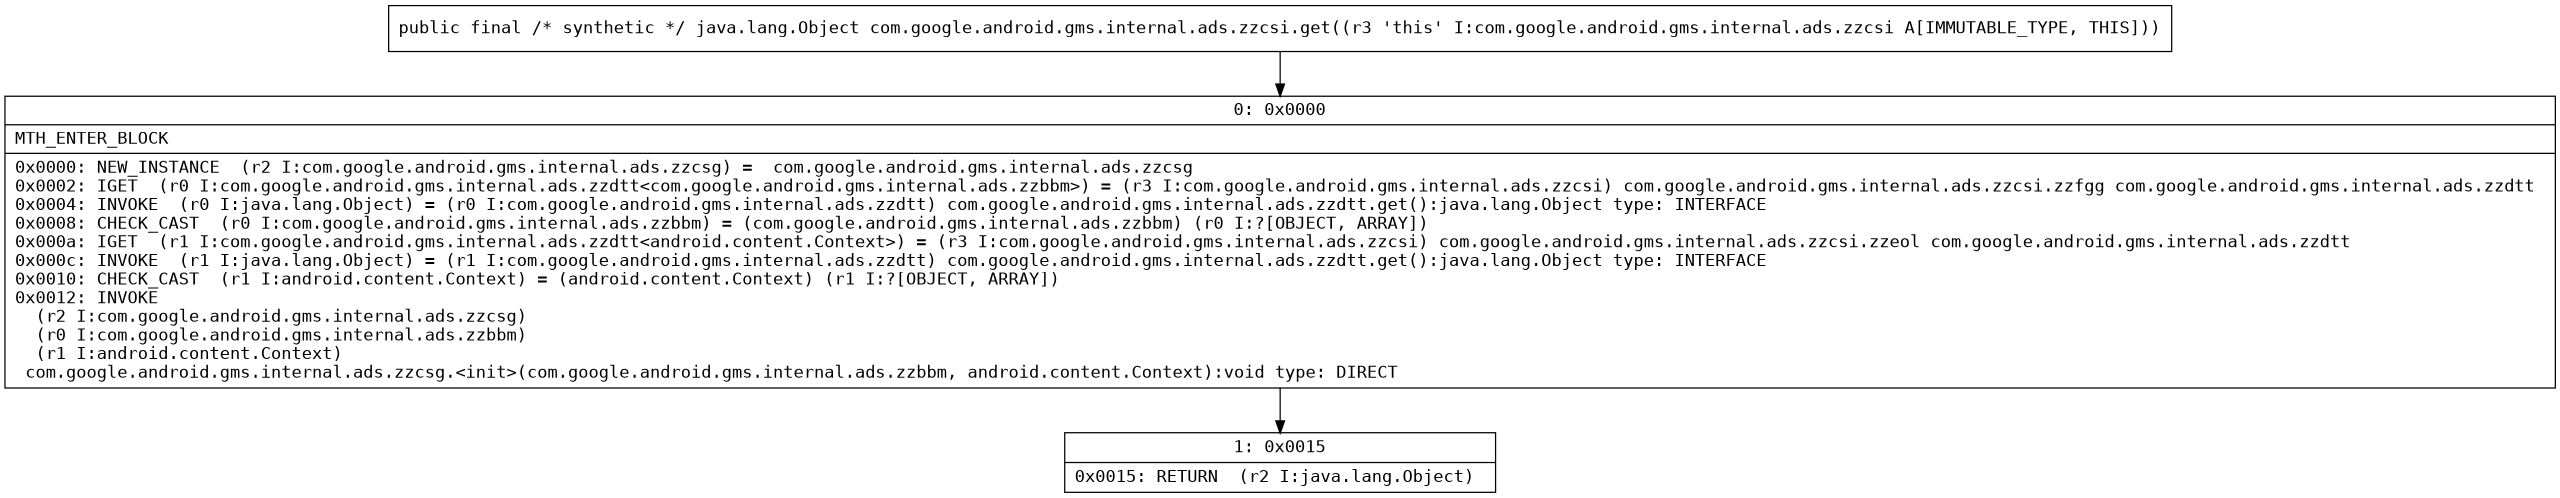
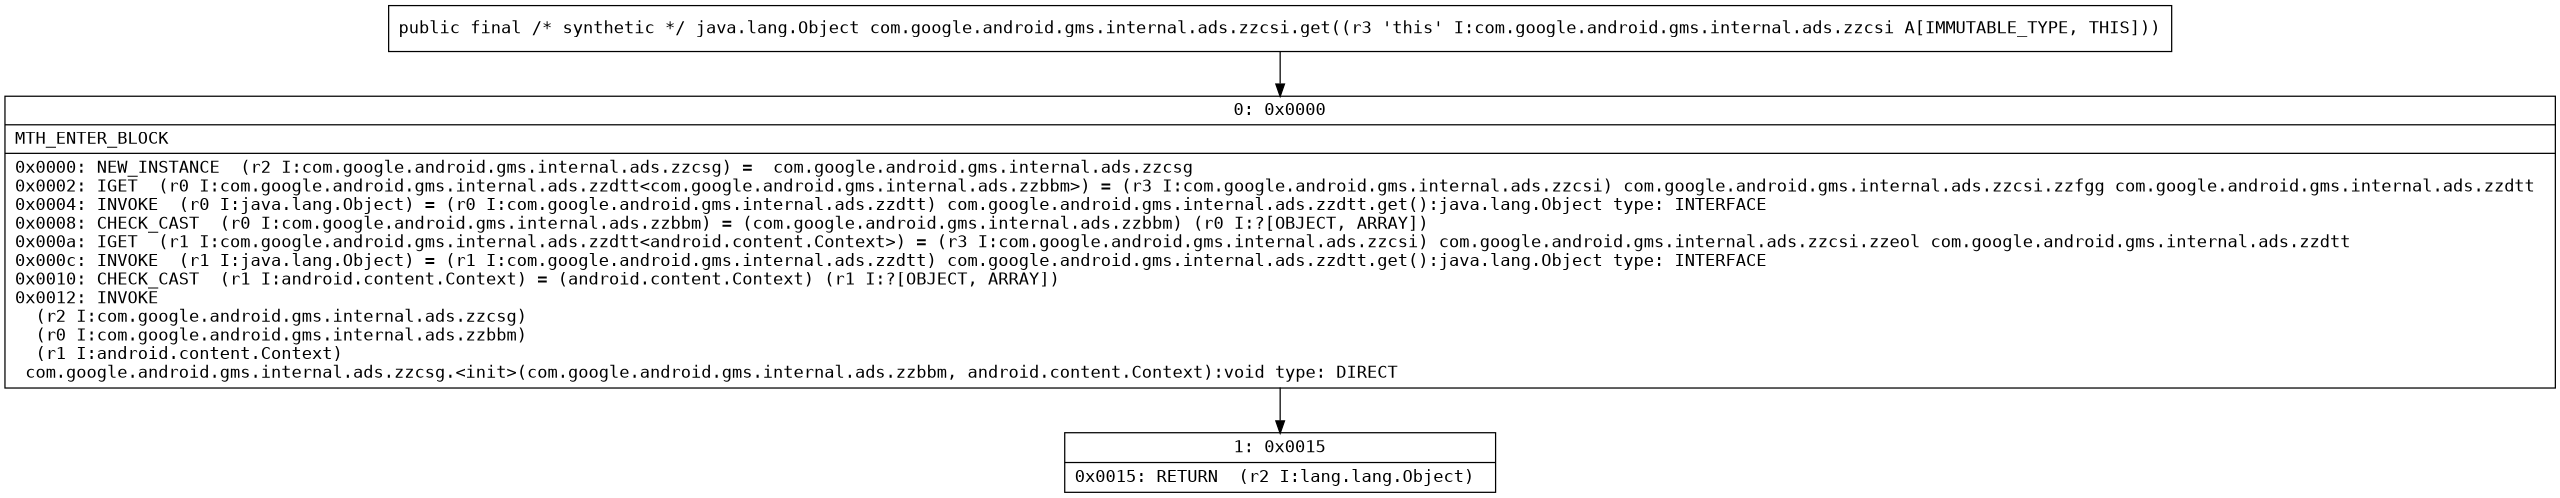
  digraph {
    fontname="DejaVu Sans Mono"
    node [shape=record fontname="DejaVu Sans Mono"]
    edge [fontname="DejaVu Sans Mono"]
    n1 [label="{0\:\ 0x0000|MTH_ENTER_BLOCK\l|0x0000: NEW_INSTANCE  (r2 I:com.google.android.gms.internal.ads.zzcsg) =  com.google.android.gms.internal.ads.zzcsg \l0x0002: IGET  (r0 I:com.google.android.gms.internal.ads.zzdtt\<com.google.android.gms.internal.ads.zzbbm\>) = (r3 I:com.google.android.gms.internal.ads.zzcsi) com.google.android.gms.internal.ads.zzcsi.zzfgg com.google.android.gms.internal.ads.zzdtt \l0x0004: INVOKE  (r0 I:java.lang.Object) = (r0 I:com.google.android.gms.internal.ads.zzdtt) com.google.android.gms.internal.ads.zzdtt.get():java.lang.Object type: INTERFACE \l0x0008: CHECK_CAST  (r0 I:com.google.android.gms.internal.ads.zzbbm) = (com.google.android.gms.internal.ads.zzbbm) (r0 I:?[OBJECT, ARRAY]) \l0x000a: IGET  (r1 I:com.google.android.gms.internal.ads.zzdtt\<android.content.Context\>) = (r3 I:com.google.android.gms.internal.ads.zzcsi) com.google.android.gms.internal.ads.zzcsi.zzeol com.google.android.gms.internal.ads.zzdtt \l0x000c: INVOKE  (r1 I:java.lang.Object) = (r1 I:com.google.android.gms.internal.ads.zzdtt) com.google.android.gms.internal.ads.zzdtt.get():java.lang.Object type: INTERFACE \l0x0010: CHECK_CAST  (r1 I:android.content.Context) = (android.content.Context) (r1 I:?[OBJECT, ARRAY]) \l0x0012: INVOKE  \l  (r2 I:com.google.android.gms.internal.ads.zzcsg)\l  (r0 I:com.google.android.gms.internal.ads.zzbbm)\l  (r1 I:android.content.Context)\l com.google.android.gms.internal.ads.zzcsg.\<init\>(com.google.android.gms.internal.ads.zzbbm, android.content.Context):void type: DIRECT \l}"]
-   n2 [label="{1\:\ 0x0015|0x0015: RETURN  (r2 I:java.lang.Object) \l}"]
+   n2 [label="{1\:\ 0x0015|0x0015: RETURN  (r2 I:lang.lang.Object) \l}"]
    n3 [label="{public final \/* synthetic *\/ java.lang.Object com.google.android.gms.internal.ads.zzcsi.get((r3 'this' I:com.google.android.gms.internal.ads.zzcsi A[IMMUTABLE_TYPE, THIS])) }"]
    n1 -> n2
    n3 -> n1
  }
